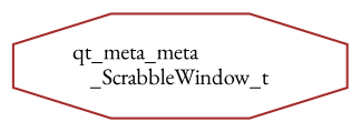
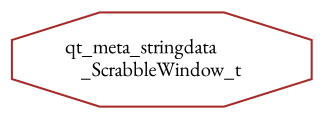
  digraph {
    rankdir=LR
    fontname="EB Garamond"
-   n1 [color=brown fillcolor=white fontname="EB Garamond" fontsize=10 height=0.2 label="qt_meta_meta\l_ScrabbleWindow_t" shape=octagon style=filled width=0.4]
+   n1 [color=brown fillcolor=white fontname="EB Garamond" fontsize=10 height=0.2 label="qt_meta_stringdata\l_ScrabbleWindow_t" shape=octagon style=filled width=0.4]
  }
